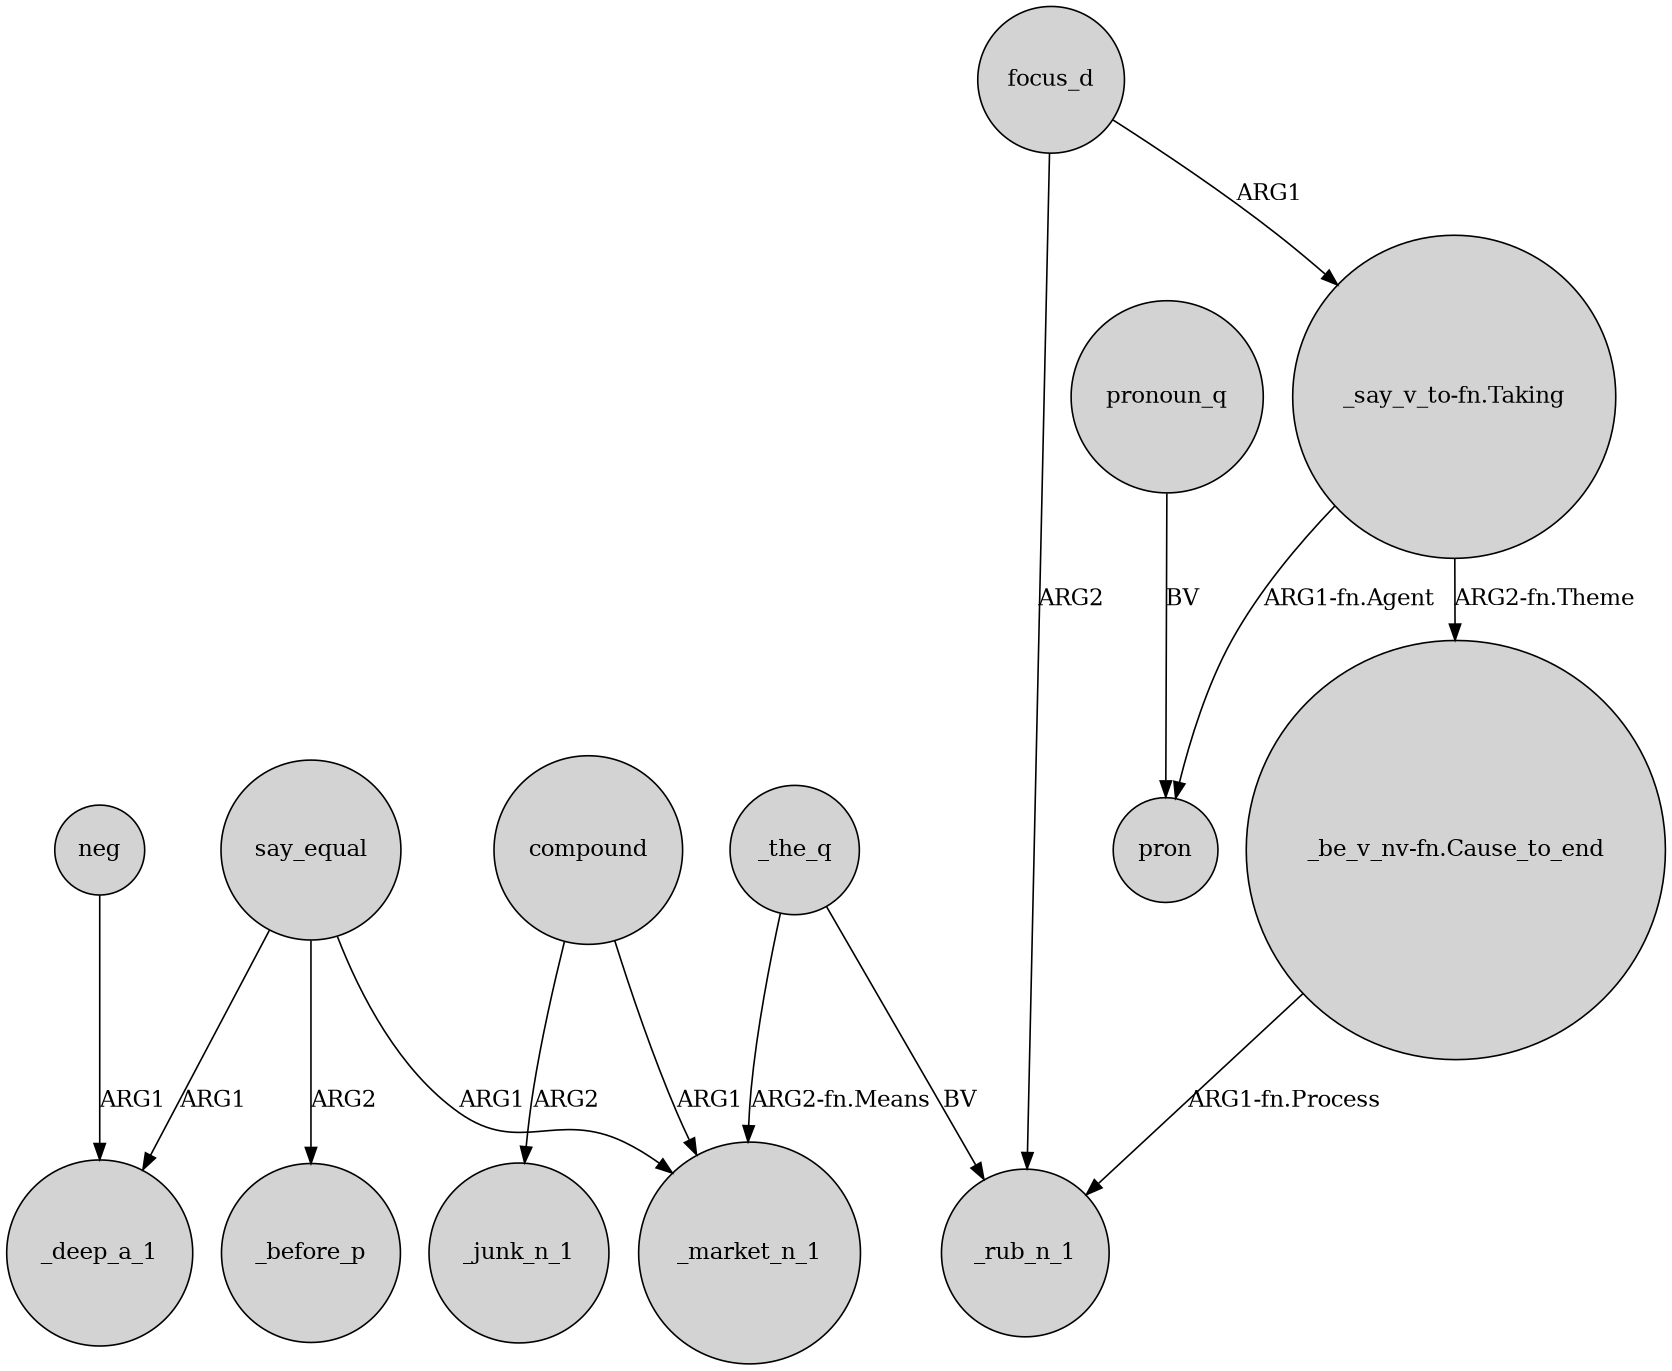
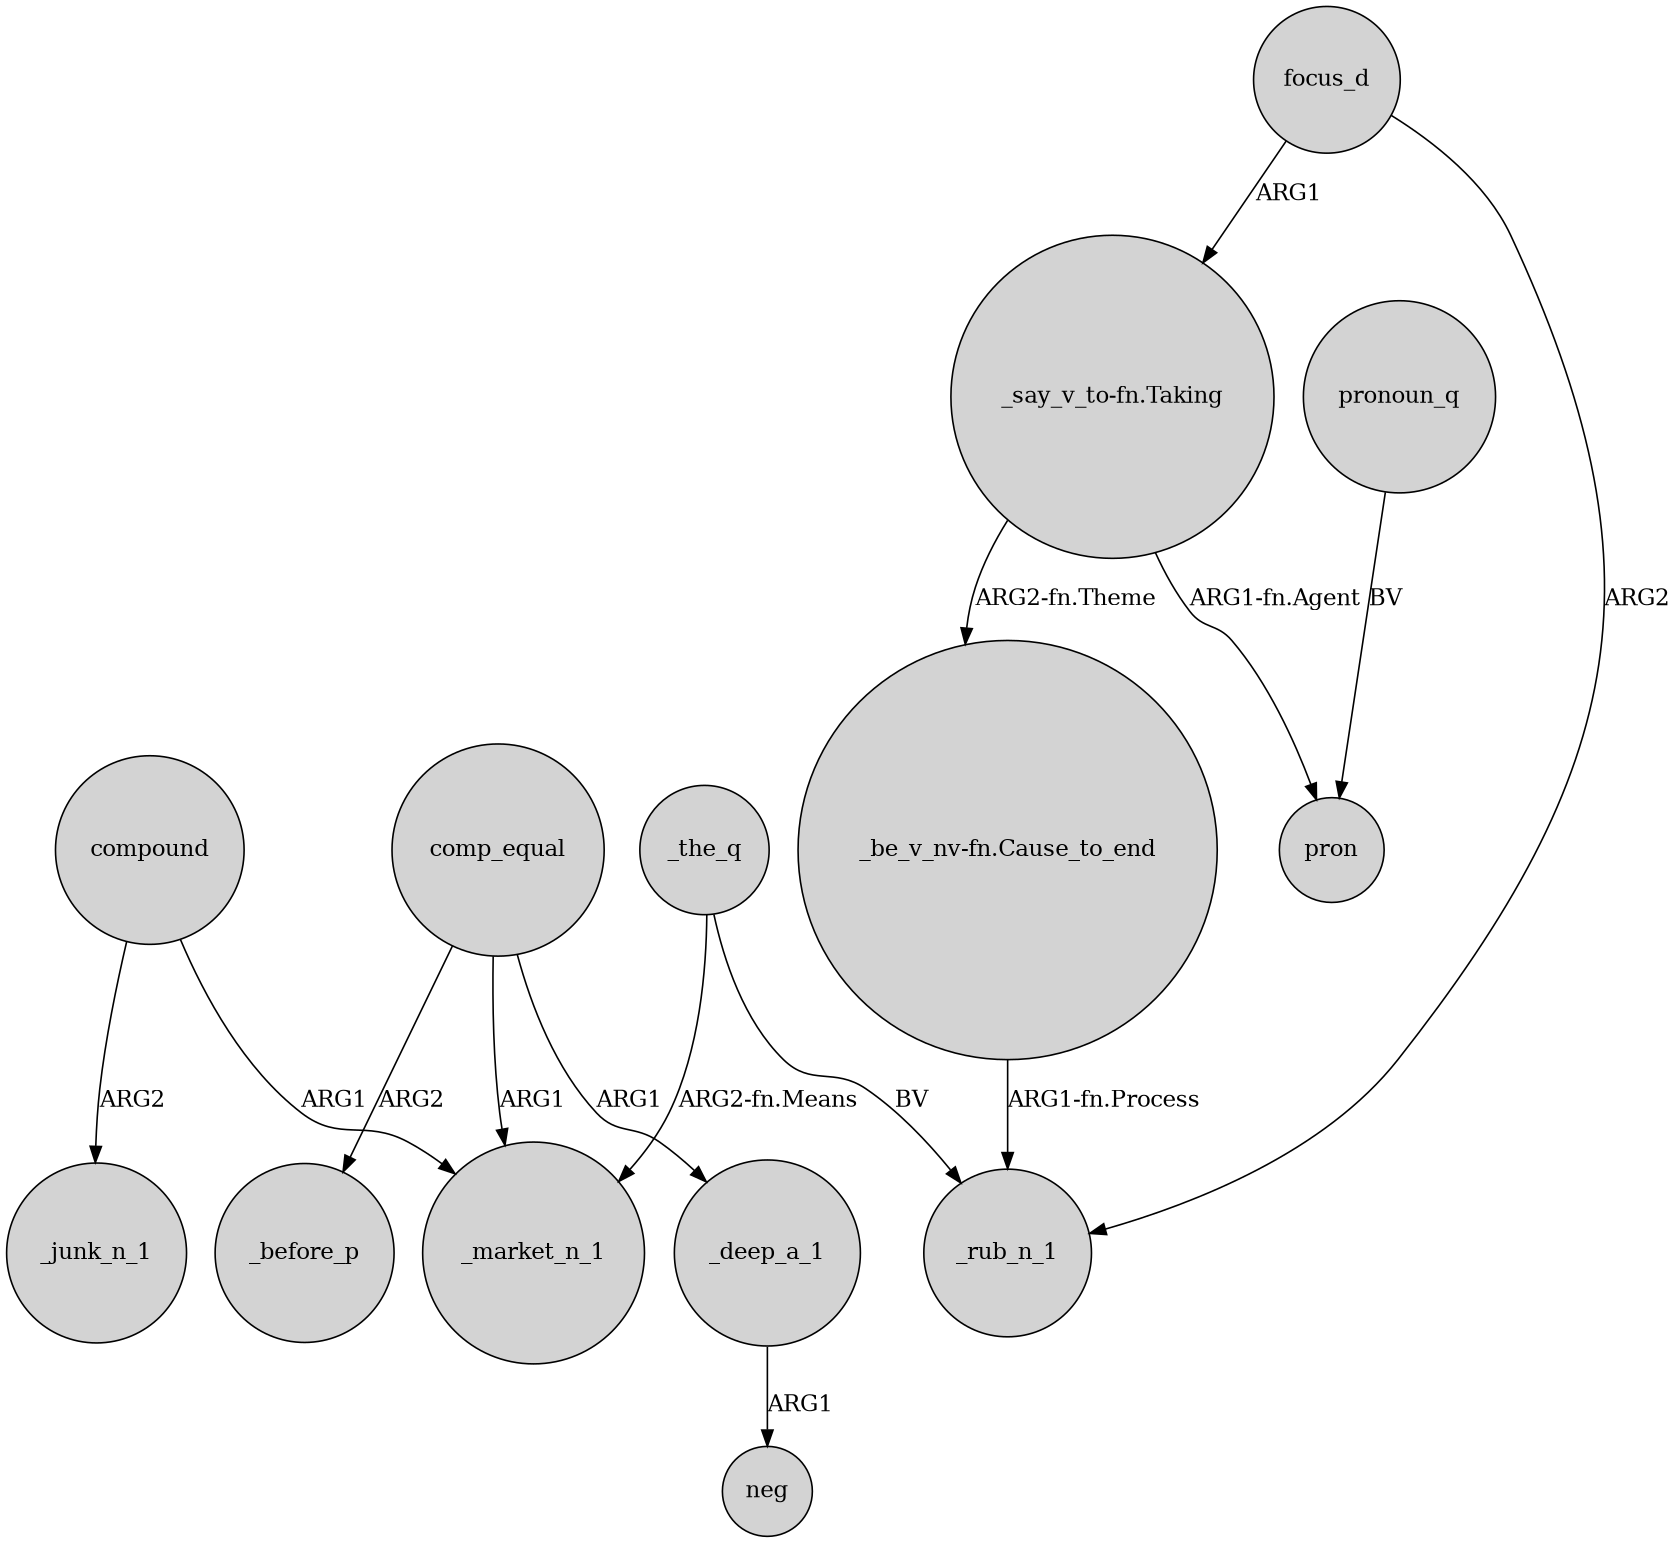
  digraph {
    node [shape=circle style=filled]
    compound
    _junk_n_1
    _market_n_1
    "_be_v_nv-fn.Cause_to_end"
    _rub_n_1
    neg
    _deep_a_1
-   comp_equal [label=say_equal]
+   comp_equal
    _before_p
    focus_d
    "_say_v_to-fn.Taking"
    pron
    _the_q
    pronoun_q
    compound -> _junk_n_1 [label=ARG2]
    compound -> _market_n_1 [label=ARG1]
    "_be_v_nv-fn.Cause_to_end" -> _rub_n_1 [label="ARG1-fn.Process"]
-   neg -> _deep_a_1 [label=ARG1]
+   _deep_a_1 -> neg [label=ARG1]
    comp_equal -> _market_n_1 [label=ARG1]
    comp_equal -> _deep_a_1 [label=ARG1]
    comp_equal -> _before_p [label=ARG2]
    focus_d -> _rub_n_1 [label=ARG2]
    focus_d -> "_say_v_to-fn.Taking" [label=ARG1]
    "_say_v_to-fn.Taking" -> "_be_v_nv-fn.Cause_to_end" [label="ARG2-fn.Theme"]
    "_say_v_to-fn.Taking" -> pron [label="ARG1-fn.Agent"]
    _the_q -> _market_n_1 [label="ARG2-fn.Means"]
    _the_q -> _rub_n_1 [label=BV]
    pronoun_q -> pron [label=BV]
  }
